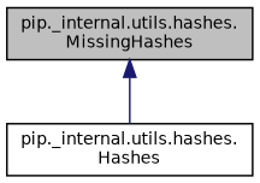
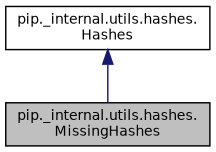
  digraph {
    node [color=black fontname=Helvetica fontsize=10 shape=record style=filled]
    n1 [fillcolor=grey75 fontcolor=black height=0.2 label="pip._internal.utils.hashes.\lMissingHashes" width=0.4]
    n2 [fillcolor=white height=0.2 label="pip._internal.utils.hashes.\lHashes" width=0.4]
-   n1 -> n2 [color=midnightblue dir=back fontname=Helvetica fontsize=10 labelfontname=Helvetica labelfontsize=10 style=solid]
+   n2 -> n1 [color=midnightblue dir=back fontname=Helvetica fontsize=10 labelfontname=Helvetica labelfontsize=10 style=solid]
  }
